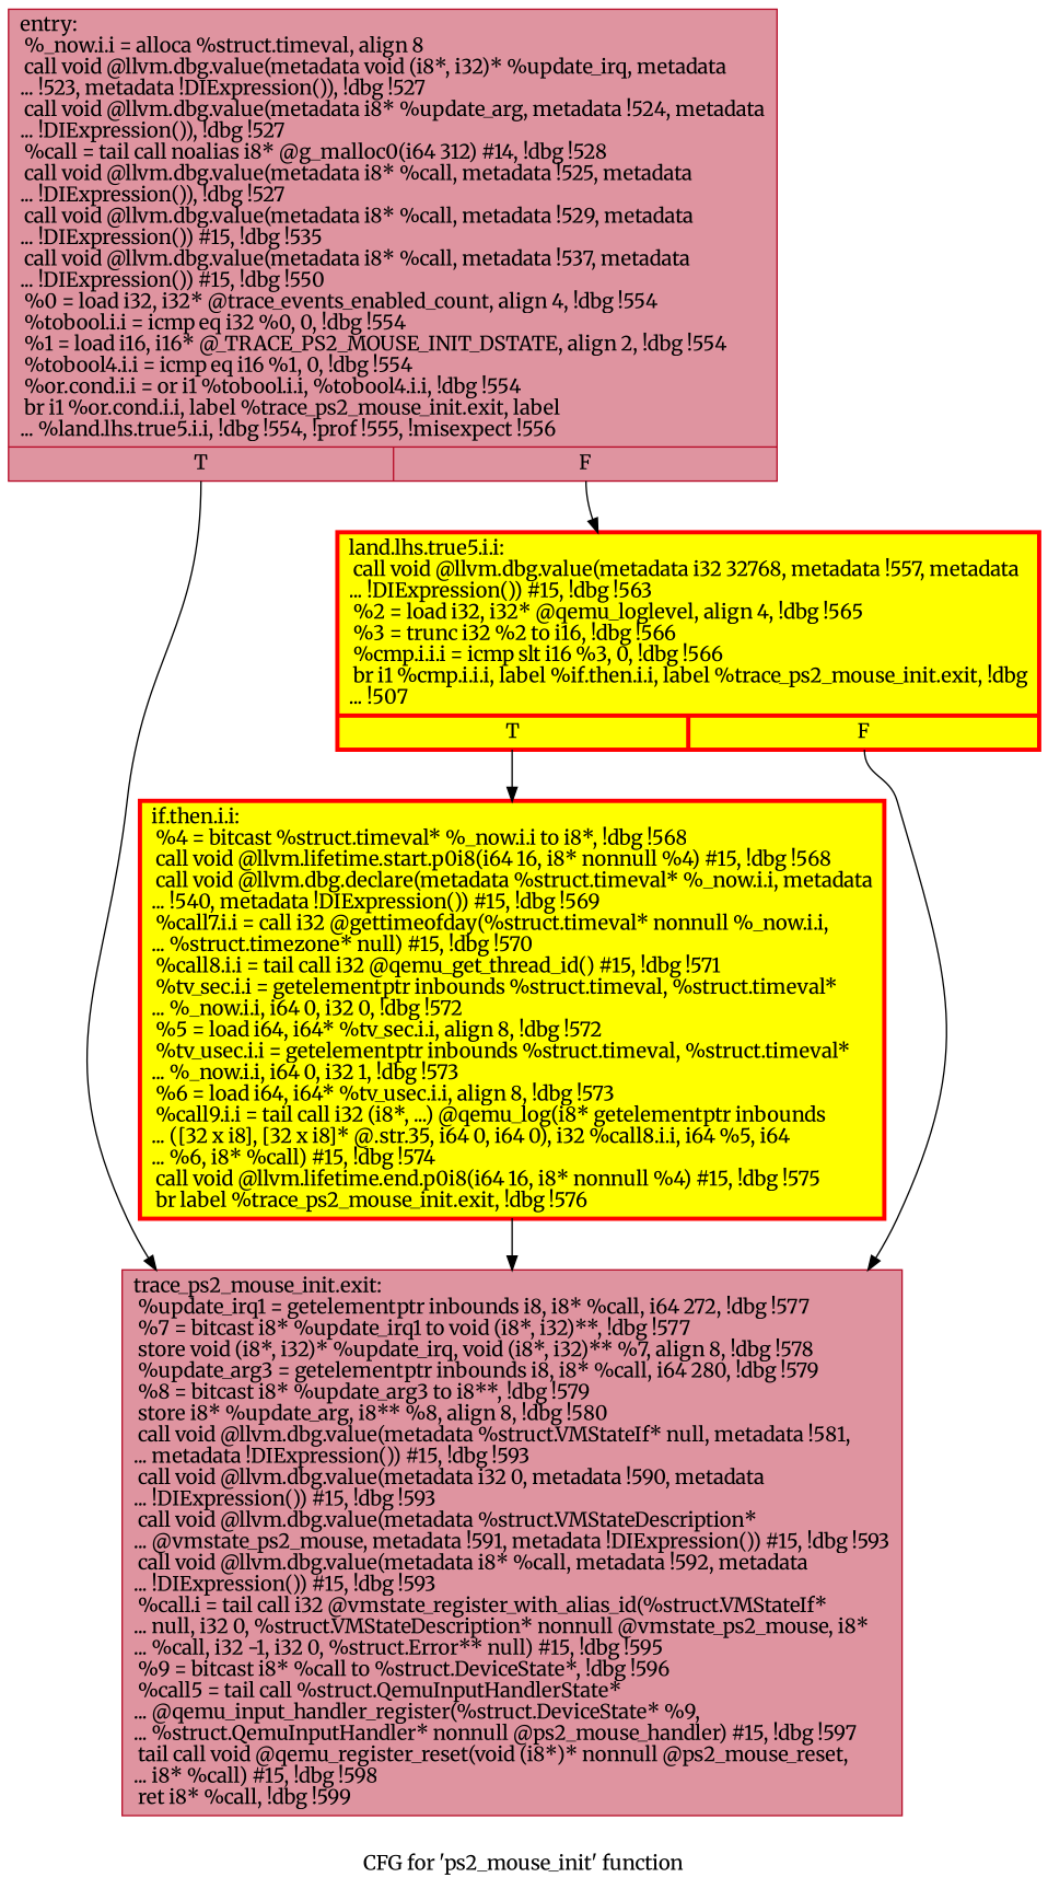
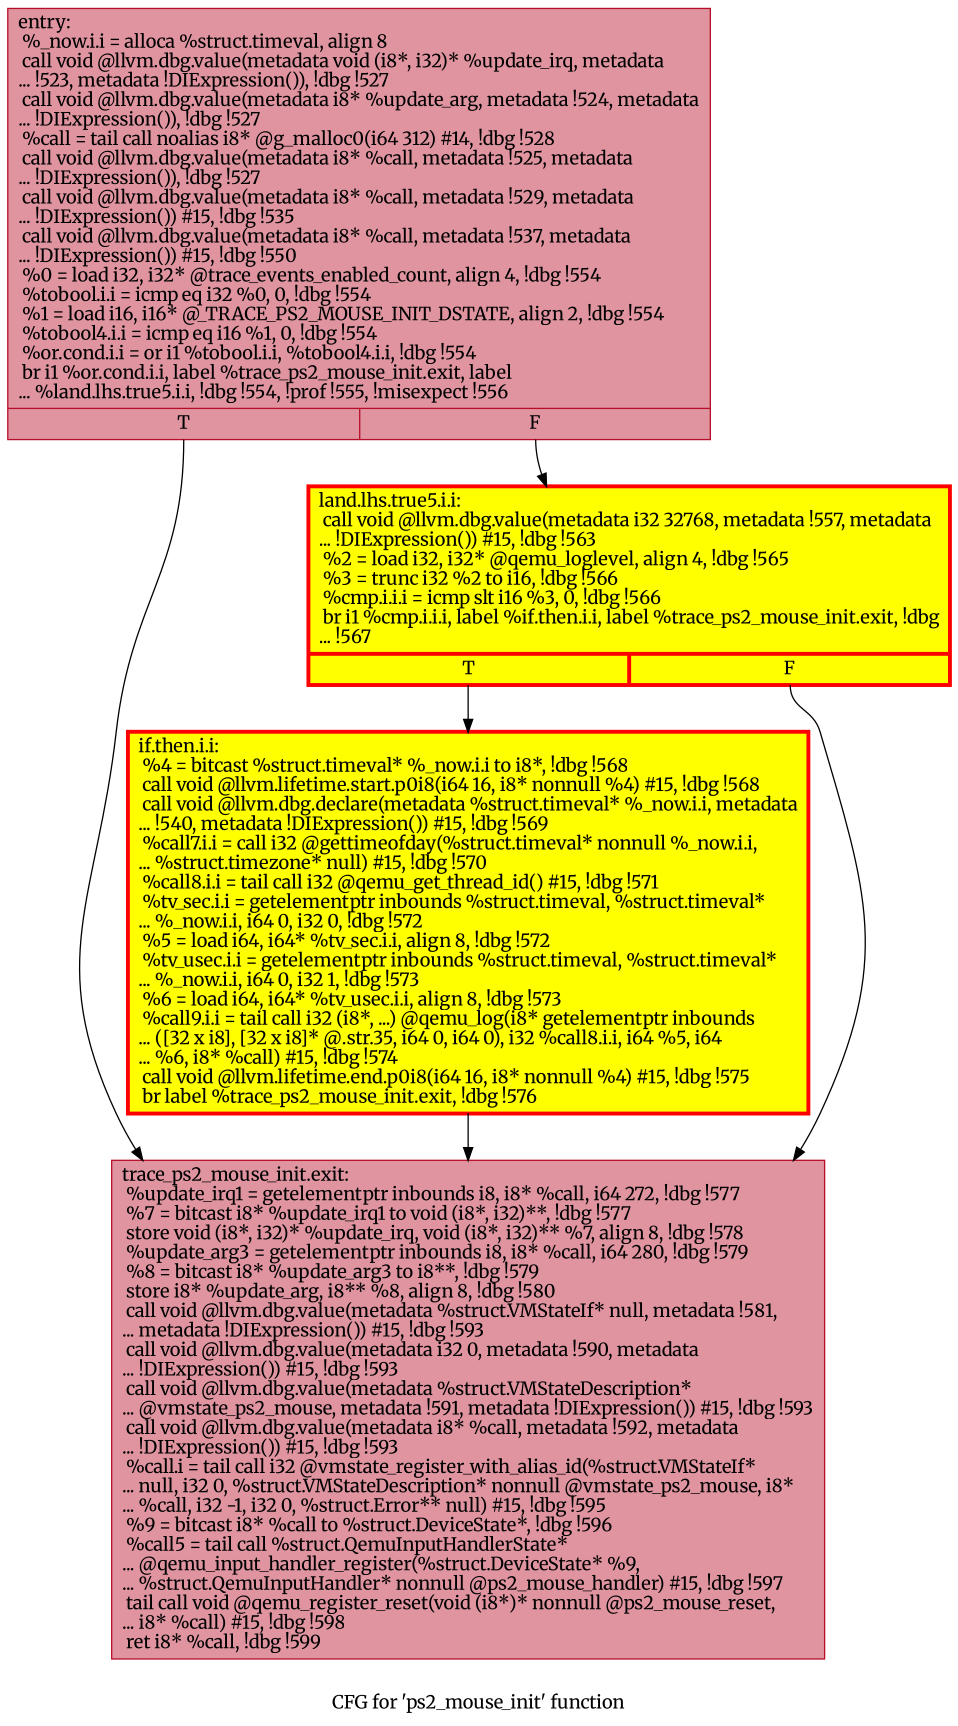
  digraph {
    label="CFG for 'ps2_mouse_init' function"
    fontname=Merriweather
    node [color="#b70d28ff" fillcolor="#b70d2870" shape=record style=filled fontname=Merriweather]
    edge [tailport=s0 fontname=Merriweather]
    n1 [label="{entry:\l  %_now.i.i = alloca %struct.timeval, align 8\l  call void @llvm.dbg.value(metadata void (i8*, i32)* %update_irq, metadata\l... !523, metadata !DIExpression()), !dbg !527\l  call void @llvm.dbg.value(metadata i8* %update_arg, metadata !524, metadata\l... !DIExpression()), !dbg !527\l  %call = tail call noalias i8* @g_malloc0(i64 312) #14, !dbg !528\l  call void @llvm.dbg.value(metadata i8* %call, metadata !525, metadata\l... !DIExpression()), !dbg !527\l  call void @llvm.dbg.value(metadata i8* %call, metadata !529, metadata\l... !DIExpression()) #15, !dbg !535\l  call void @llvm.dbg.value(metadata i8* %call, metadata !537, metadata\l... !DIExpression()) #15, !dbg !550\l  %0 = load i32, i32* @trace_events_enabled_count, align 4, !dbg !554\l  %tobool.i.i = icmp eq i32 %0, 0, !dbg !554\l  %1 = load i16, i16* @_TRACE_PS2_MOUSE_INIT_DSTATE, align 2, !dbg !554\l  %tobool4.i.i = icmp eq i16 %1, 0, !dbg !554\l  %or.cond.i.i = or i1 %tobool.i.i, %tobool4.i.i, !dbg !554\l  br i1 %or.cond.i.i, label %trace_ps2_mouse_init.exit, label\l... %land.lhs.true5.i.i, !dbg !554, !prof !555, !misexpect !556\l|{<s0>T|<s1>F}}"]
    n2 [label="{trace_ps2_mouse_init.exit:                        \l  %update_irq1 = getelementptr inbounds i8, i8* %call, i64 272, !dbg !577\l  %7 = bitcast i8* %update_irq1 to void (i8*, i32)**, !dbg !577\l  store void (i8*, i32)* %update_irq, void (i8*, i32)** %7, align 8, !dbg !578\l  %update_arg3 = getelementptr inbounds i8, i8* %call, i64 280, !dbg !579\l  %8 = bitcast i8* %update_arg3 to i8**, !dbg !579\l  store i8* %update_arg, i8** %8, align 8, !dbg !580\l  call void @llvm.dbg.value(metadata %struct.VMStateIf* null, metadata !581,\l... metadata !DIExpression()) #15, !dbg !593\l  call void @llvm.dbg.value(metadata i32 0, metadata !590, metadata\l... !DIExpression()) #15, !dbg !593\l  call void @llvm.dbg.value(metadata %struct.VMStateDescription*\l... @vmstate_ps2_mouse, metadata !591, metadata !DIExpression()) #15, !dbg !593\l  call void @llvm.dbg.value(metadata i8* %call, metadata !592, metadata\l... !DIExpression()) #15, !dbg !593\l  %call.i = tail call i32 @vmstate_register_with_alias_id(%struct.VMStateIf*\l... null, i32 0, %struct.VMStateDescription* nonnull @vmstate_ps2_mouse, i8*\l... %call, i32 -1, i32 0, %struct.Error** null) #15, !dbg !595\l  %9 = bitcast i8* %call to %struct.DeviceState*, !dbg !596\l  %call5 = tail call %struct.QemuInputHandlerState*\l... @qemu_input_handler_register(%struct.DeviceState* %9,\l... %struct.QemuInputHandler* nonnull @ps2_mouse_handler) #15, !dbg !597\l  tail call void @qemu_register_reset(void (i8*)* nonnull @ps2_mouse_reset,\l... i8* %call) #15, !dbg !598\l  ret i8* %call, !dbg !599\l}"]
-   n3 [color=red fillcolor=yellow label="{land.lhs.true5.i.i:                               \l  call void @llvm.dbg.value(metadata i32 32768, metadata !557, metadata\l... !DIExpression()) #15, !dbg !563\l  %2 = load i32, i32* @qemu_loglevel, align 4, !dbg !565\l  %3 = trunc i32 %2 to i16, !dbg !566\l  %cmp.i.i.i = icmp slt i16 %3, 0, !dbg !566\l  br i1 %cmp.i.i.i, label %if.then.i.i, label %trace_ps2_mouse_init.exit, !dbg\l... !507\l|{<s0>T|<s1>F}}" penwidth=3.0]
+   n3 [color=red fillcolor=yellow label="{land.lhs.true5.i.i:                               \l  call void @llvm.dbg.value(metadata i32 32768, metadata !557, metadata\l... !DIExpression()) #15, !dbg !563\l  %2 = load i32, i32* @qemu_loglevel, align 4, !dbg !565\l  %3 = trunc i32 %2 to i16, !dbg !566\l  %cmp.i.i.i = icmp slt i16 %3, 0, !dbg !566\l  br i1 %cmp.i.i.i, label %if.then.i.i, label %trace_ps2_mouse_init.exit, !dbg\l... !567\l|{<s0>T|<s1>F}}" penwidth=3.0]
    n4 [color=red fillcolor=yellow label="{if.then.i.i:                                      \l  %4 = bitcast %struct.timeval* %_now.i.i to i8*, !dbg !568\l  call void @llvm.lifetime.start.p0i8(i64 16, i8* nonnull %4) #15, !dbg !568\l  call void @llvm.dbg.declare(metadata %struct.timeval* %_now.i.i, metadata\l... !540, metadata !DIExpression()) #15, !dbg !569\l  %call7.i.i = call i32 @gettimeofday(%struct.timeval* nonnull %_now.i.i,\l... %struct.timezone* null) #15, !dbg !570\l  %call8.i.i = tail call i32 @qemu_get_thread_id() #15, !dbg !571\l  %tv_sec.i.i = getelementptr inbounds %struct.timeval, %struct.timeval*\l... %_now.i.i, i64 0, i32 0, !dbg !572\l  %5 = load i64, i64* %tv_sec.i.i, align 8, !dbg !572\l  %tv_usec.i.i = getelementptr inbounds %struct.timeval, %struct.timeval*\l... %_now.i.i, i64 0, i32 1, !dbg !573\l  %6 = load i64, i64* %tv_usec.i.i, align 8, !dbg !573\l  %call9.i.i = tail call i32 (i8*, ...) @qemu_log(i8* getelementptr inbounds\l... ([32 x i8], [32 x i8]* @.str.35, i64 0, i64 0), i32 %call8.i.i, i64 %5, i64\l... %6, i8* %call) #15, !dbg !574\l  call void @llvm.lifetime.end.p0i8(i64 16, i8* nonnull %4) #15, !dbg !575\l  br label %trace_ps2_mouse_init.exit, !dbg !576\l}" penwidth=3.0]
    n1 -> n2
    n1 -> n3 [tailport=s1]
    n3 -> n2 [tailport=s1]
    n3 -> n4
    n4 -> n2 [tailport=""]
  }
